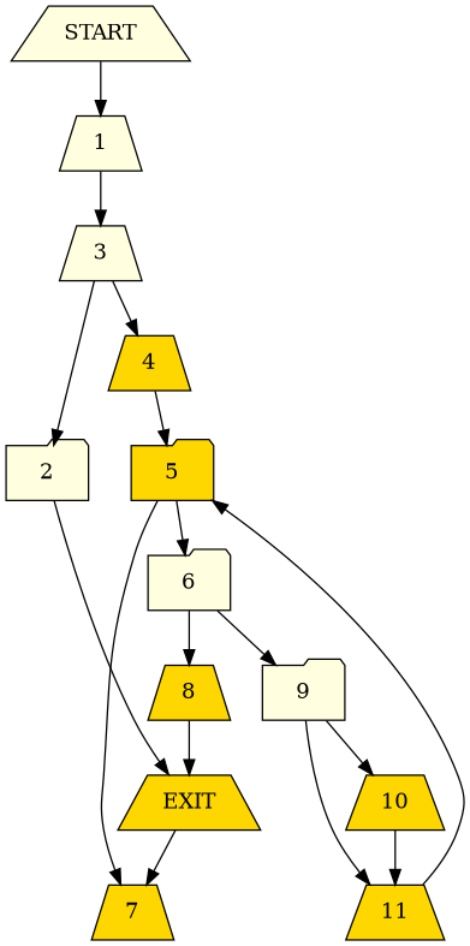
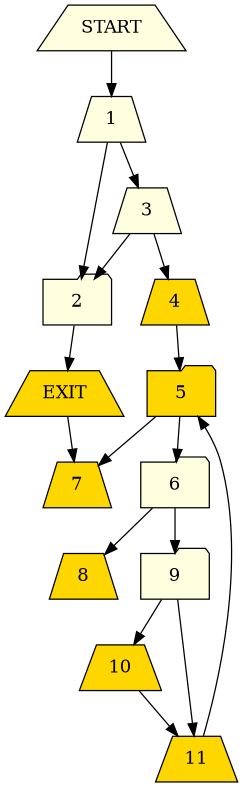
  digraph {
    node [fillcolor=gold shape=trapezium style=filled]
    n1 [fillcolor=lightyellow label=START]
    1 [fillcolor=lightyellow]
    2 [fillcolor=lightyellow shape=folder]
    3 [fillcolor=lightyellow]
    n5 [label=EXIT]
    7
    4
    5 [shape=folder]
    6 [fillcolor=lightyellow shape=folder]
    8
    9 [fillcolor=lightyellow shape=folder]
    10
    11
    n1 -> 1
+   1 -> 2
    1 -> 3
    2 -> n5
    3 -> 2
    3 -> 4
    n5 -> 7
    4 -> 5
    5 -> 7
    5 -> 6
    6 -> 8
    6 -> 9
-   8 -> n5
    9 -> 10
    9 -> 11
    10 -> 11
    11 -> 5
  }
